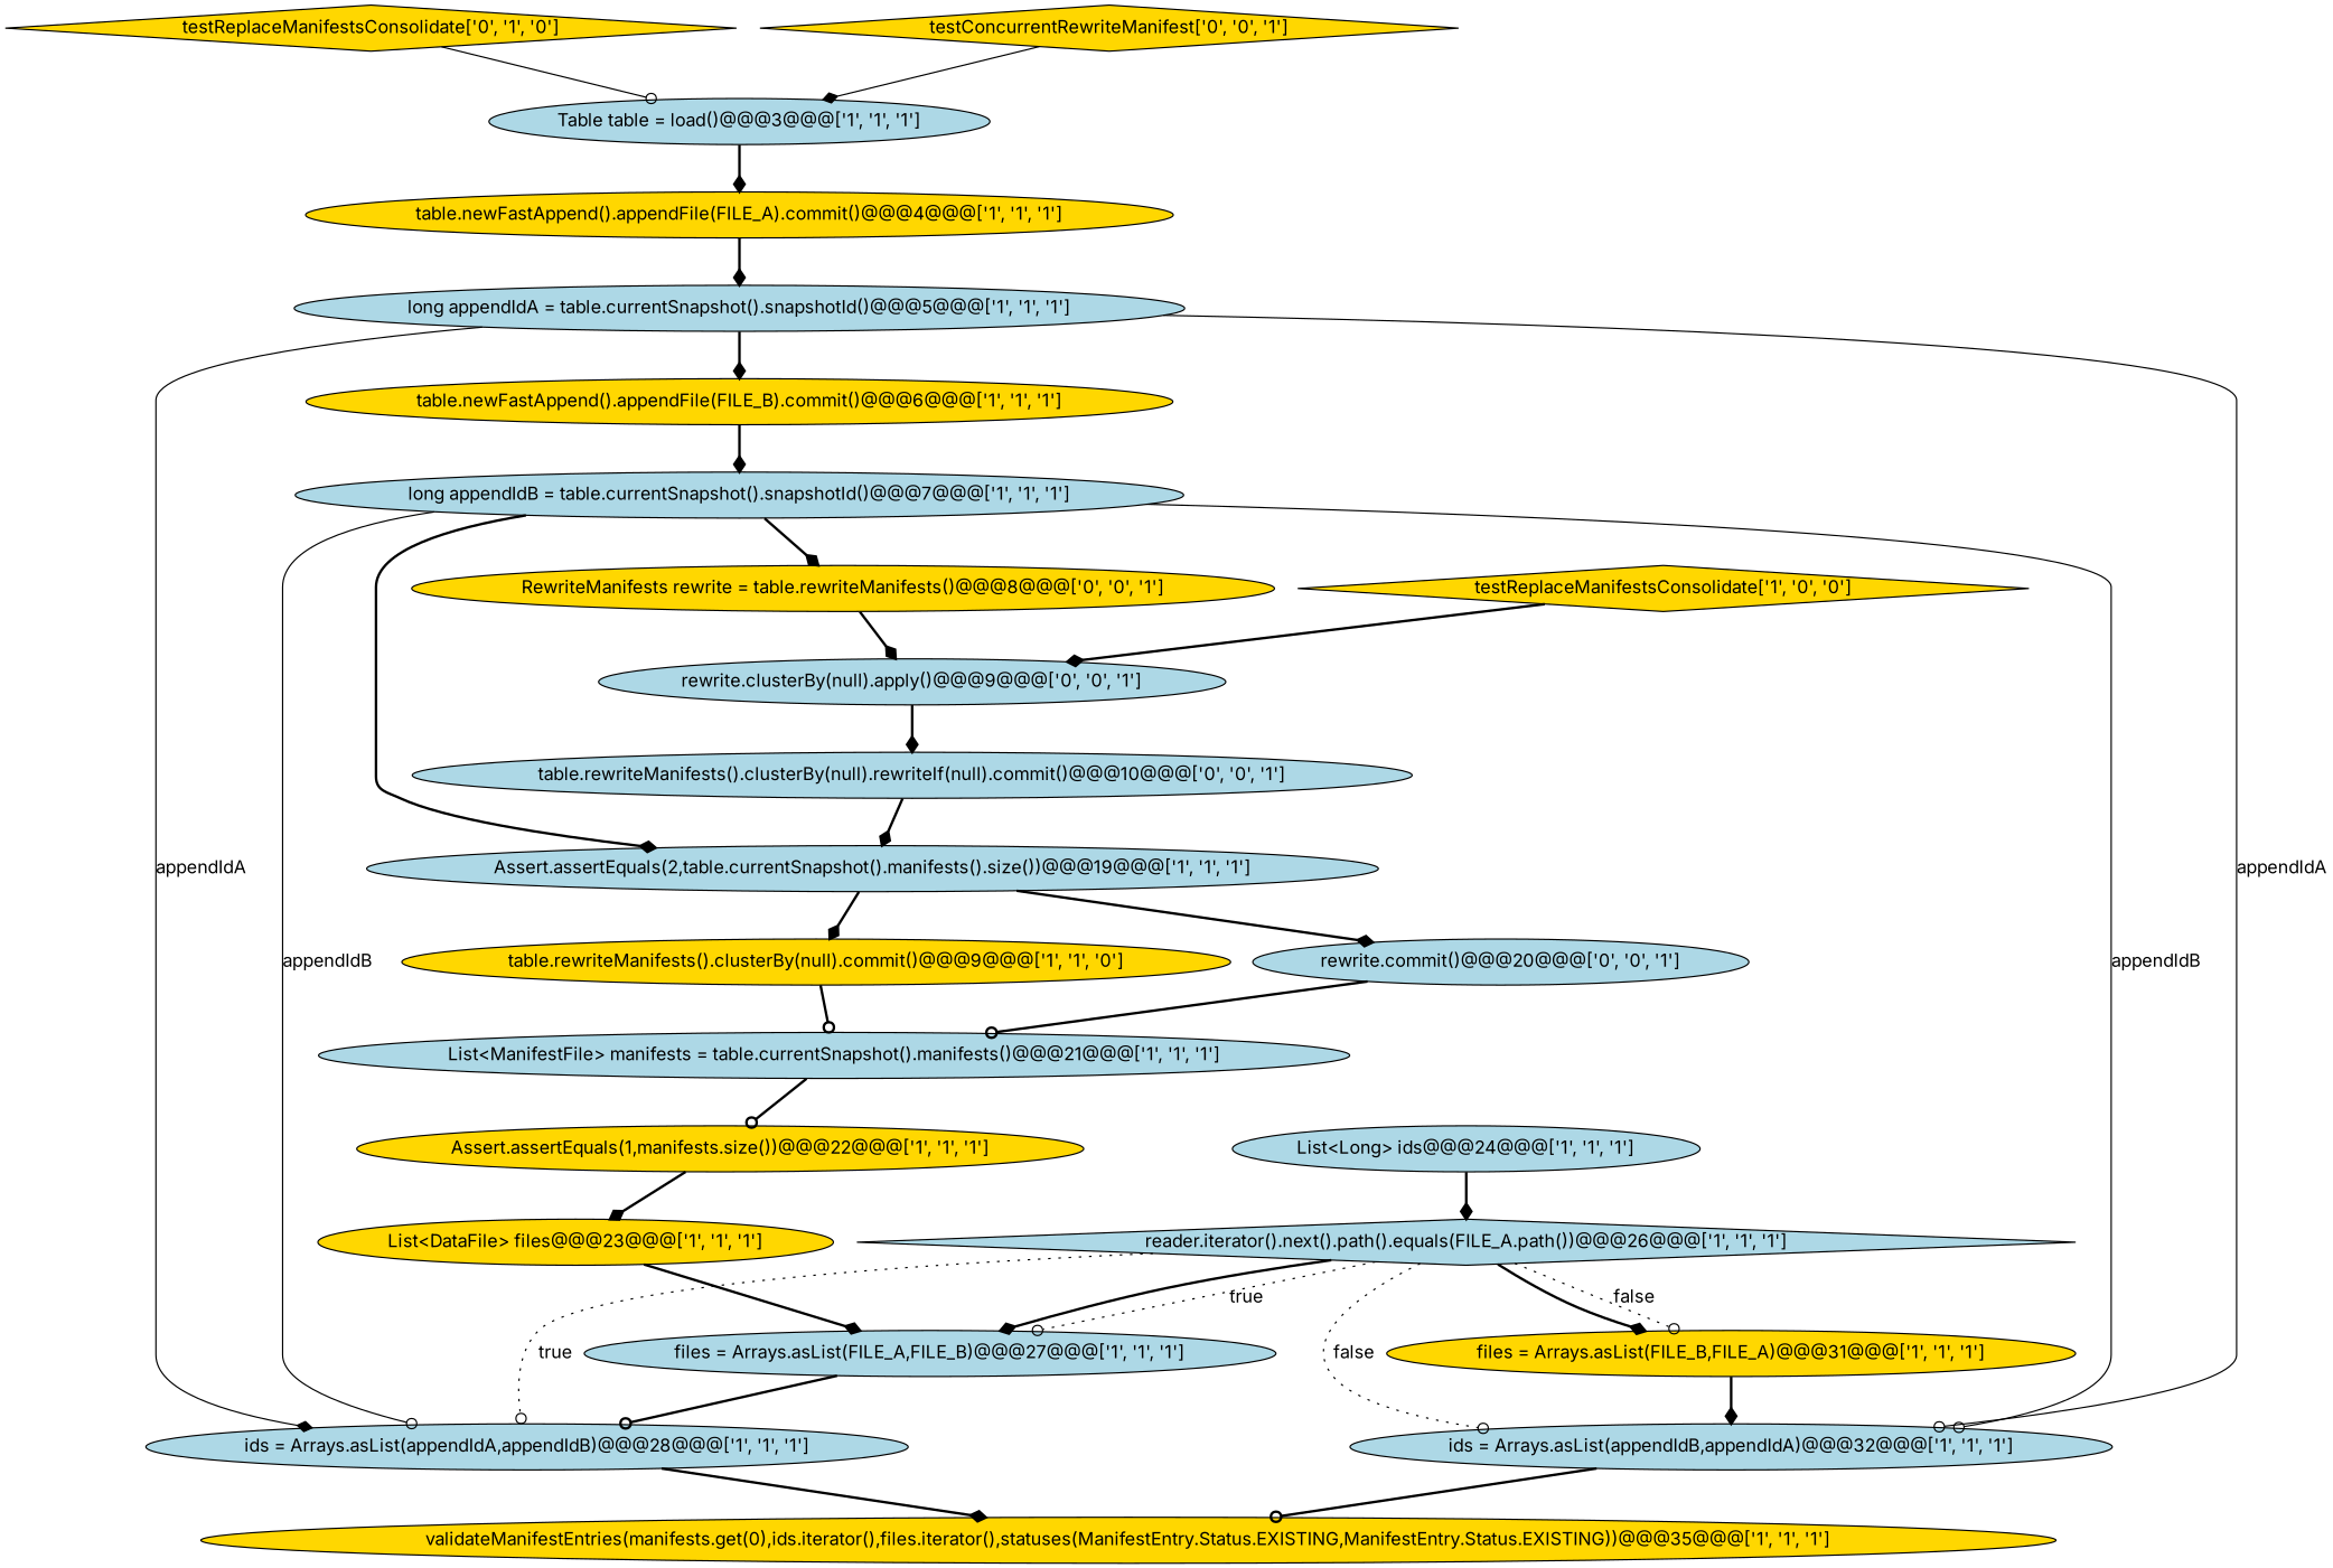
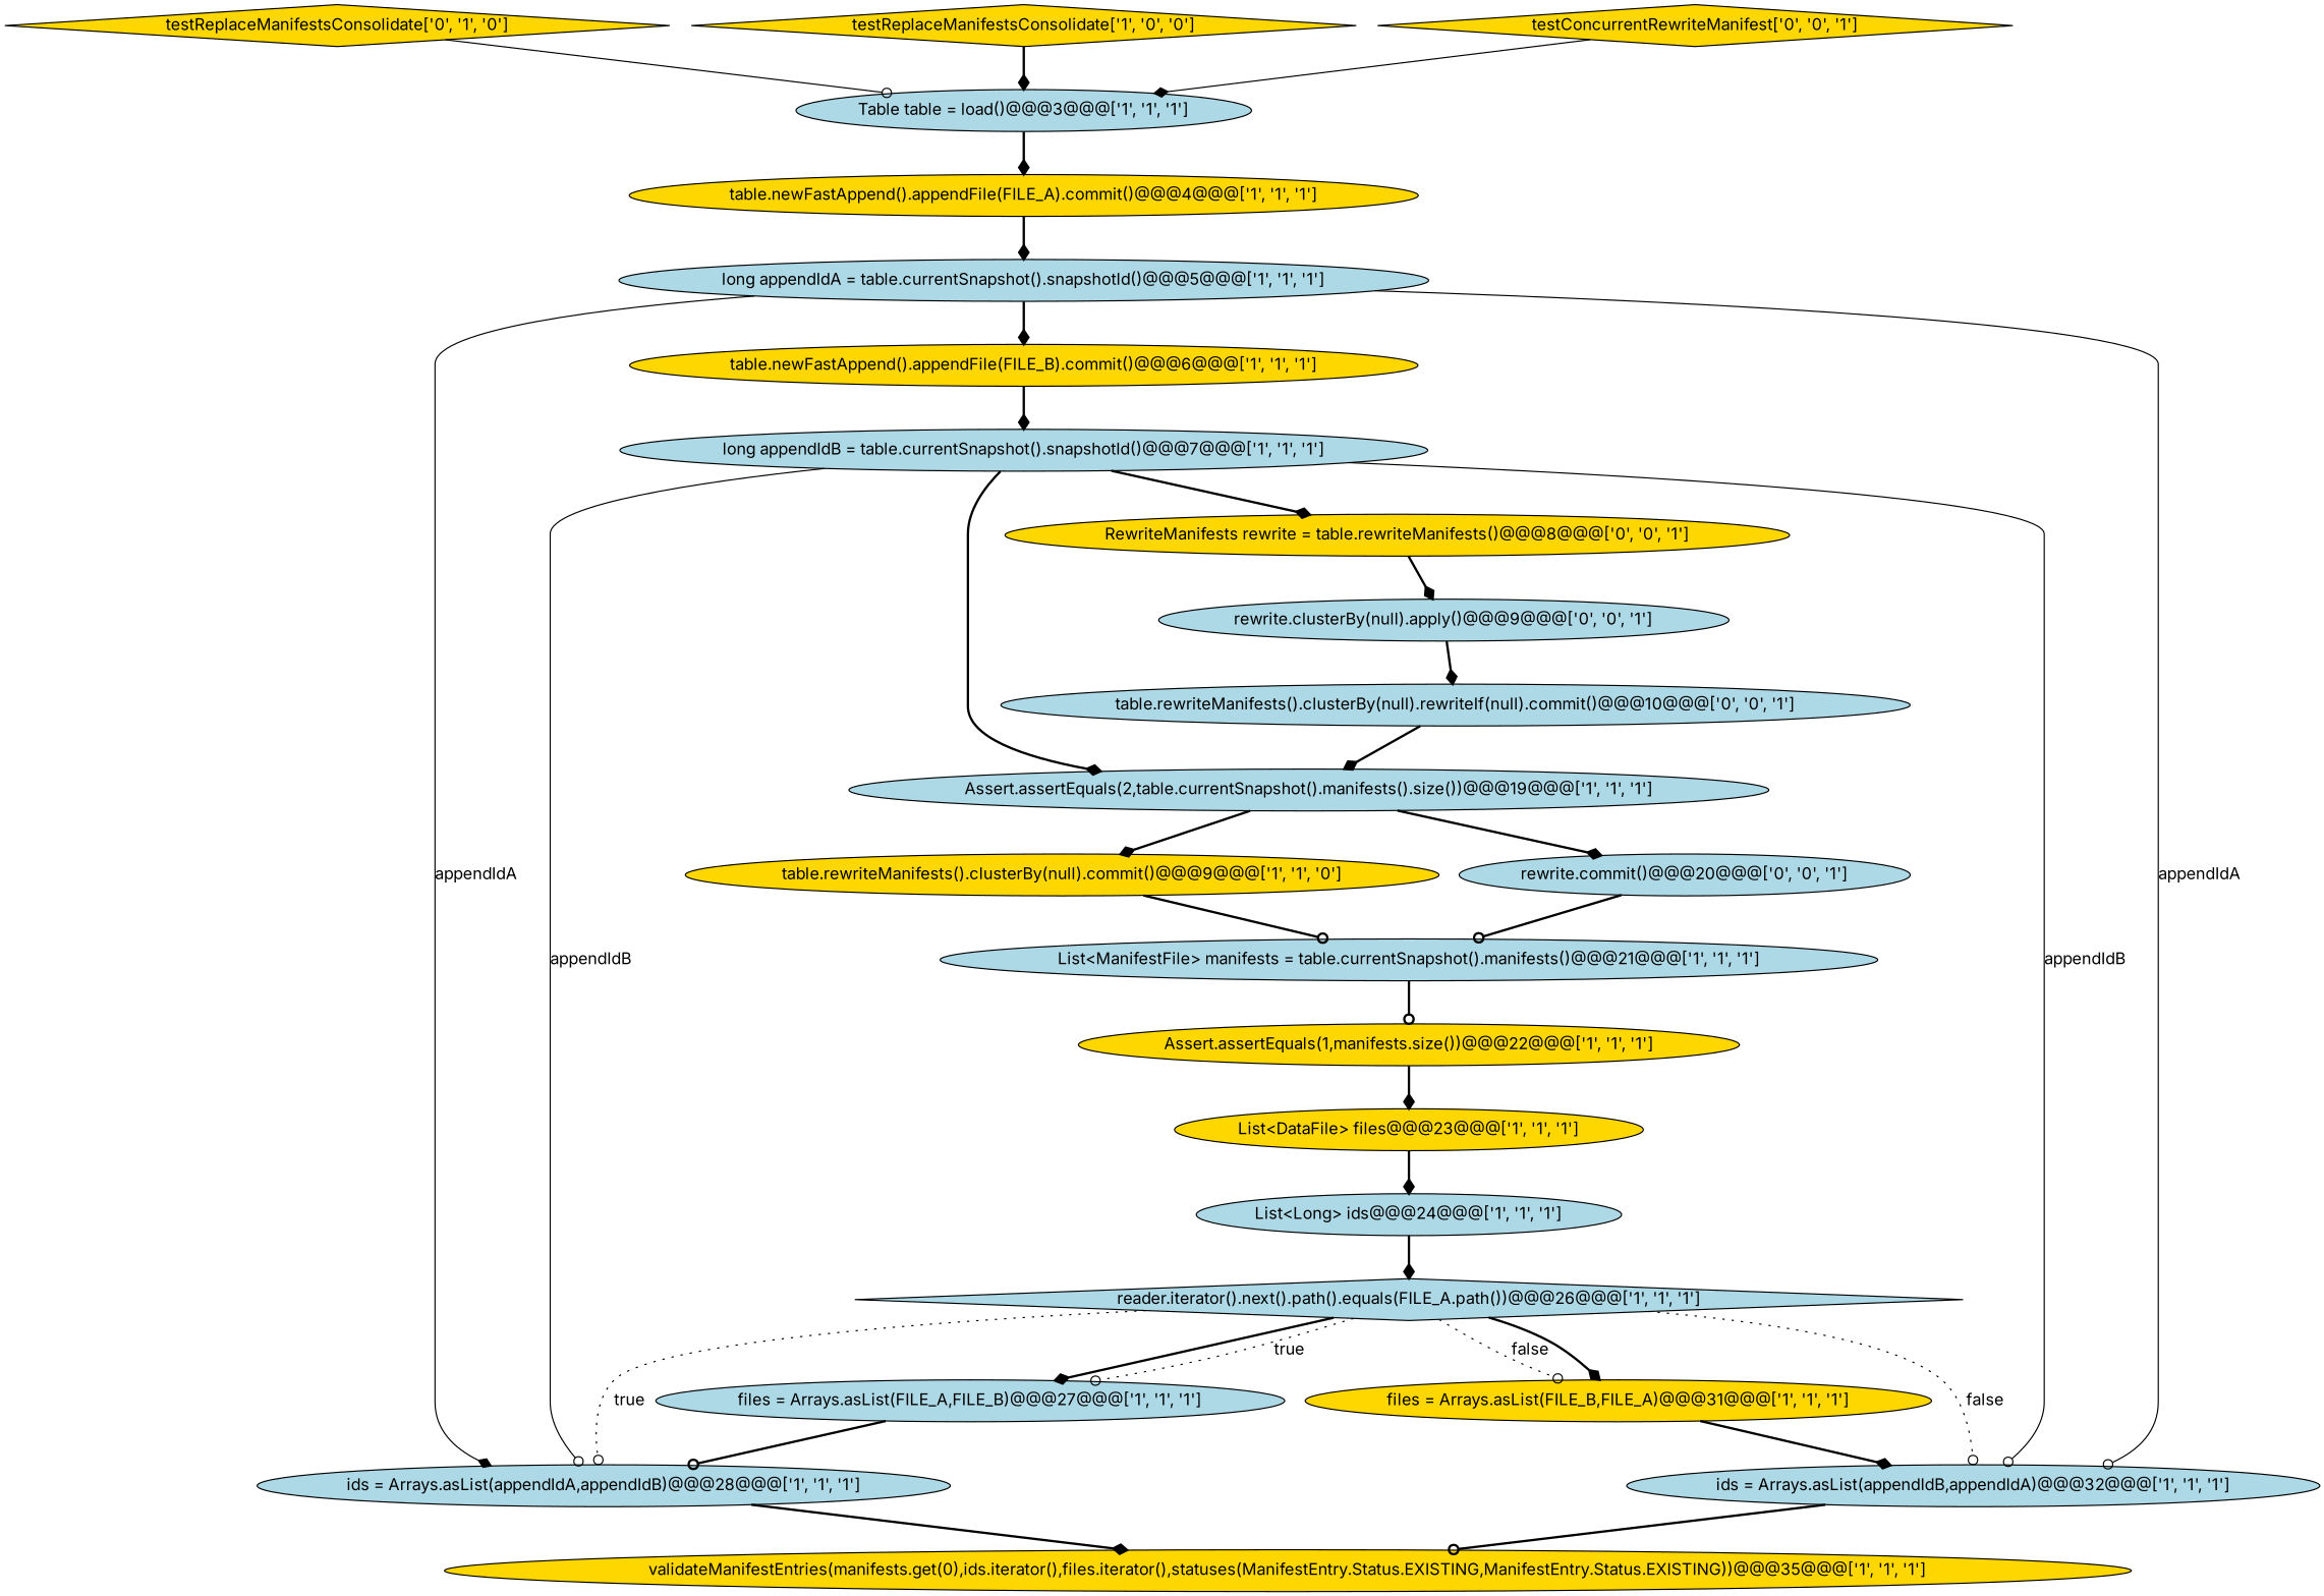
  digraph {
    fontname=Inter
    node [fillcolor=lightblue fontname=Inter shape=ellipse style=filled]
    edge [arrowhead=diamond fontname=Inter style=bold]
    n1 [fillcolor=gold label="testReplaceManifestsConsolidate['0', '1', '0']" shape=diamond]
    n2 [label="Table table = load()@@@3@@@['1', '1', '1']"]
    n3 [fillcolor=gold label="table.newFastAppend().appendFile(FILE_A).commit()@@@4@@@['1', '1', '1']"]
    n4 [fillcolor=gold label="List<DataFile> files@@@23@@@['1', '1', '1']"]
    n5 [label="List<Long> ids@@@24@@@['1', '1', '1']"]
    n6 [label="reader.iterator().next().path().equals(FILE_A.path())@@@26@@@['1', '1', '1']" shape=diamond]
    n7 [fillcolor=gold label="table.newFastAppend().appendFile(FILE_B).commit()@@@6@@@['1', '1', '1']"]
    n8 [label="long appendIdB = table.currentSnapshot().snapshotId()@@@7@@@['1', '1', '1']"]
    n9 [label="ids = Arrays.asList(appendIdA,appendIdB)@@@28@@@['1', '1', '1']"]
    n10 [label="ids = Arrays.asList(appendIdB,appendIdA)@@@32@@@['1', '1', '1']"]
    n11 [label="Assert.assertEquals(2,table.currentSnapshot().manifests().size())@@@19@@@['1', '1', '1']"]
    n12 [fillcolor=gold label="RewriteManifests rewrite = table.rewriteManifests()@@@8@@@['0', '0', '1']"]
    n13 [fillcolor=gold label="validateManifestEntries(manifests.get(0),ids.iterator(),files.iterator(),statuses(ManifestEntry.Status.EXISTING,ManifestEntry.Status.EXISTING))@@@35@@@['1', '1', '1']"]
    n14 [fillcolor=gold label="files = Arrays.asList(FILE_B,FILE_A)@@@31@@@['1', '1', '1']"]
    n15 [label="files = Arrays.asList(FILE_A,FILE_B)@@@27@@@['1', '1', '1']"]
    n16 [fillcolor=gold label="table.rewriteManifests().clusterBy(null).commit()@@@9@@@['1', '1', '0']"]
    n17 [label="rewrite.commit()@@@20@@@['0', '0', '1']"]
    n18 [label="List<ManifestFile> manifests = table.currentSnapshot().manifests()@@@21@@@['1', '1', '1']"]
    n19 [fillcolor=gold label="Assert.assertEquals(1,manifests.size())@@@22@@@['1', '1', '1']"]
    n20 [label="rewrite.clusterBy(null).apply()@@@9@@@['0', '0', '1']"]
    n21 [label="table.rewriteManifests().clusterBy(null).rewriteIf(null).commit()@@@10@@@['0', '0', '1']"]
    n22 [label="long appendIdA = table.currentSnapshot().snapshotId()@@@5@@@['1', '1', '1']"]
    n23 [fillcolor=gold label="testReplaceManifestsConsolidate['1', '0', '0']" shape=diamond]
    n24 [fillcolor=gold label="testConcurrentRewriteManifest['0', '0', '1']" shape=diamond]
    n1 -> n2 [arrowhead=odot style=solid]
    n2 -> n3
    n3 -> n22
-   n4 -> n15
+   n4 -> n5
    n5 -> n6
    n6 -> n9 [arrowhead=odot label=true style=dotted]
    n6 -> n10 [arrowhead=odot label=false style=dotted]
    n6 -> n14 [arrowhead=odot label=false style=dotted]
    n6 -> n14
    n6 -> n15
    n6 -> n15 [arrowhead=odot label=true style=dotted]
    n7 -> n8
    n8 -> n9 [arrowhead=odot label=appendIdB style=solid]
    n8 -> n10 [arrowhead=odot label=appendIdB style=solid]
    n8 -> n11
    n8 -> n12
    n9 -> n13
    n10 -> n13 [arrowhead=odot]
    n11 -> n16
    n11 -> n17
    n12 -> n20
    n14 -> n10
    n15 -> n9 [arrowhead=odot]
    n16 -> n18 [arrowhead=odot]
    n17 -> n18 [arrowhead=odot]
    n18 -> n19 [arrowhead=odot]
    n19 -> n4
    n20 -> n21
    n21 -> n11
    n22 -> n7
    n22 -> n9 [label=appendIdA style=solid]
    n22 -> n10 [arrowhead=odot label=appendIdA style=solid]
-   n23 -> n20
+   n23 -> n2
    n24 -> n2 [style=solid]
  }
